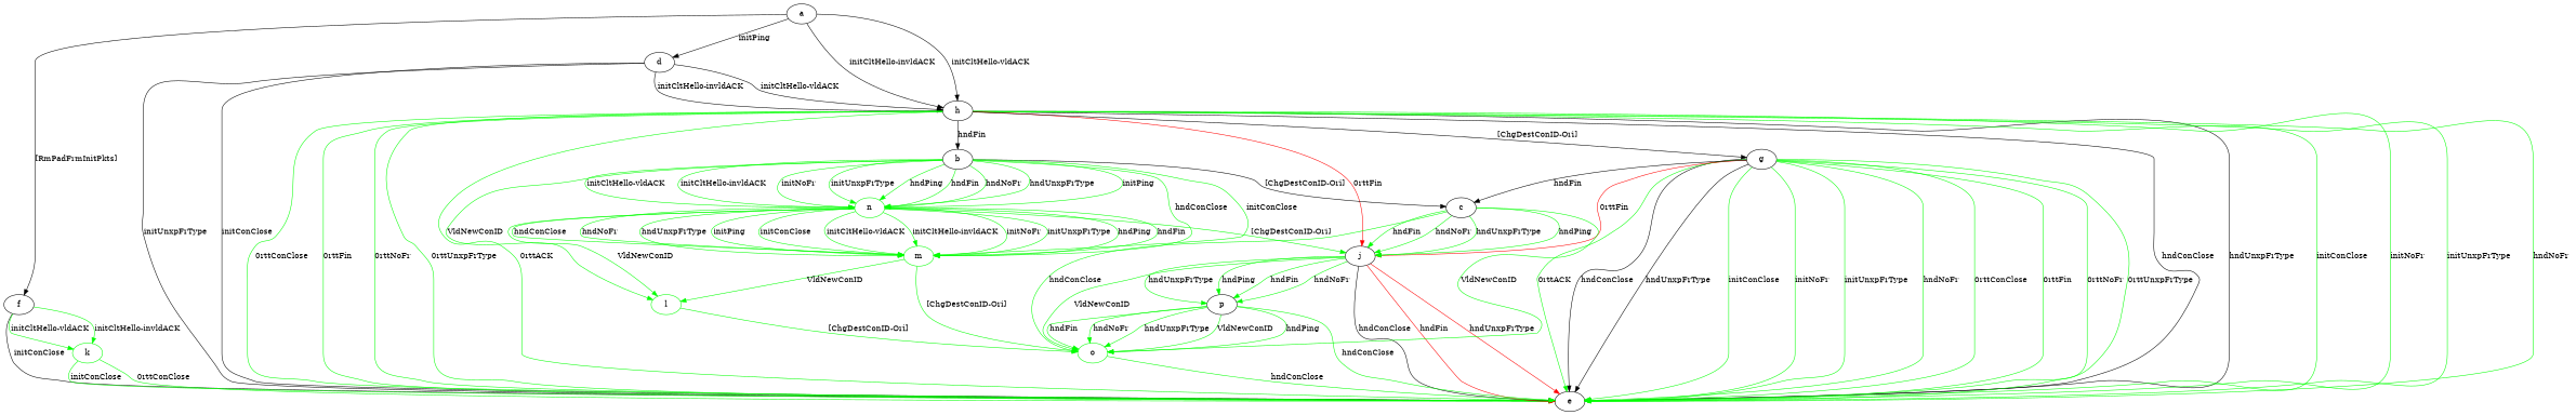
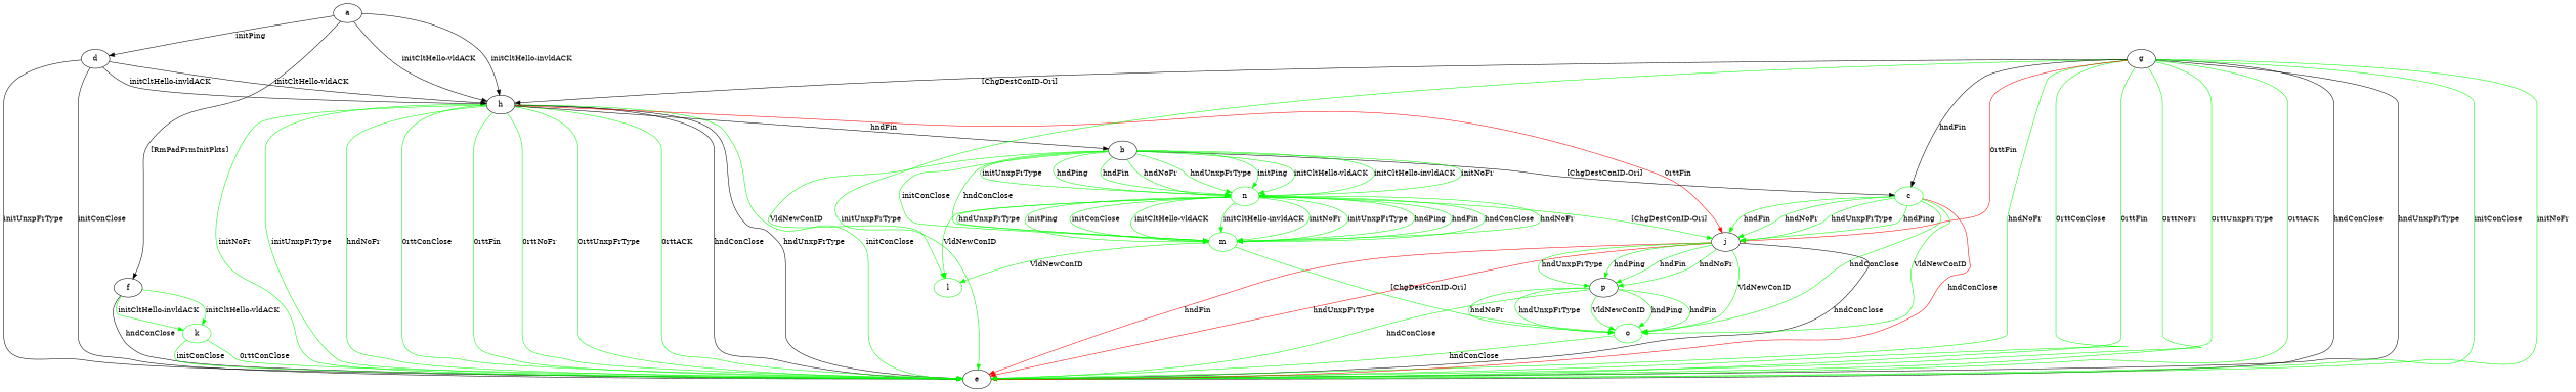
  digraph {
    fontname="DejaVu Serif"
    node [fontname="DejaVu Serif"]
    edge [fontname="DejaVu Serif" color=green]
    a
    d
    f
    h
    e
    k [color=green]
    b
    j
    g
-   c
+   c [color=green]
    l [color=green]
    m [color=green]
    n [color=green]
    o [color=green]
    p [color=black]
    a -> d [label="initPing " color=""]
    a -> f [label="[RmPadFrmInitPkts] " color=""]
    a -> h [label="initCltHello-vldACK " color=""]
    a -> h [label="initCltHello-invldACK " color=""]
    d -> h [label="initCltHello-vldACK " color=""]
    d -> h [label="initCltHello-invldACK " color=""]
    d -> e [label="initConClose " color=""]
    d -> e [label="initUnxpFrType " color=""]
-   f -> e [label="initConClose " color=""]
+   f -> e [label="hndConClose " color=""]
    f -> k [label="initCltHello-vldACK "]
    f -> k [label="initCltHello-invldACK "]
    h -> e [label="hndConClose " color=""]
    h -> e [label="hndUnxpFrType " color=""]
    h -> e [label="initConClose "]
    h -> e [label="initNoFr "]
    h -> e [label="initUnxpFrType "]
    h -> e [label="hndNoFr "]
    h -> e [label="0rttConClose "]
    h -> e [label="0rttFin "]
    h -> e [label="0rttNoFr "]
    h -> e [label="0rttUnxpFrType "]
    h -> e [label="0rttACK "]
    h -> b [label="hndFin " color=""]
    h -> j [color=red label="0rttFin "]
-   h -> g [label="[ChgDestConID-Ori] " color=""]
+   g -> h [label="[ChgDestConID-Ori] " color=""]
    k -> e [label="initConClose "]
    k -> e [label="0rttConClose "]
    b -> c [label="[ChgDestConID-Ori] " color=""]
    b -> l [label="VldNewConID "]
    b -> m [label="initConClose "]
    b -> m [label="hndConClose "]
    b -> n [label="initPing "]
    b -> n [label="initCltHello-vldACK "]
    b -> n [label="initCltHello-invldACK "]
    b -> n [label="initNoFr "]
    b -> n [label="initUnxpFrType "]
    b -> n [label="hndPing "]
    b -> n [label="hndFin "]
    b -> n [label="hndNoFr "]
    b -> n [label="hndUnxpFrType "]
    j -> e [label="hndConClose " color=""]
    j -> e [color=red label="hndFin "]
    j -> e [color=red label="hndUnxpFrType "]
    j -> o [label="VldNewConID "]
    j -> p [label="hndPing "]
    j -> p [label="hndFin "]
    j -> p [label="hndNoFr "]
    j -> p [label="hndUnxpFrType "]
    g -> e [label="hndConClose " color=""]
    g -> e [label="hndUnxpFrType " color=""]
    g -> e [label="initConClose "]
    g -> e [label="initNoFr "]
    g -> e [label="initUnxpFrType "]
    g -> e [label="hndNoFr "]
    g -> e [label="0rttConClose "]
    g -> e [label="0rttFin "]
    g -> e [label="0rttNoFr "]
    g -> e [label="0rttUnxpFrType "]
    g -> e [label="0rttACK "]
    g -> j [color=red label="0rttFin "]
    g -> c [label="hndFin " color=""]
+   c -> e [color=red label="hndConClose "]
    c -> j [label="hndPing "]
    c -> j [label="hndFin "]
    c -> j [label="hndNoFr "]
    c -> j [label="hndUnxpFrType "]
    c -> o [label="hndConClose "]
    c -> o [label="VldNewConID "]
-   l -> o [label="[ChgDestConID-Ori] "]
    m -> l [label="VldNewConID "]
    m -> o [label="[ChgDestConID-Ori] "]
    n -> j [label="[ChgDestConID-Ori] "]
    n -> l [label="VldNewConID "]
    n -> m [label="initPing "]
    n -> m [label="initConClose "]
    n -> m [label="initCltHello-vldACK "]
    n -> m [label="initCltHello-invldACK "]
    n -> m [label="initNoFr "]
    n -> m [label="initUnxpFrType "]
    n -> m [label="hndPing "]
    n -> m [label="hndFin "]
    n -> m [label="hndConClose "]
    n -> m [label="hndNoFr "]
    n -> m [label="hndUnxpFrType "]
    o -> e [label="hndConClose "]
    p -> e [label="hndConClose "]
    p -> o [label="hndPing "]
    p -> o [label="hndFin "]
    p -> o [label="hndNoFr "]
    p -> o [label="hndUnxpFrType "]
    p -> o [label="VldNewConID "]
  }
